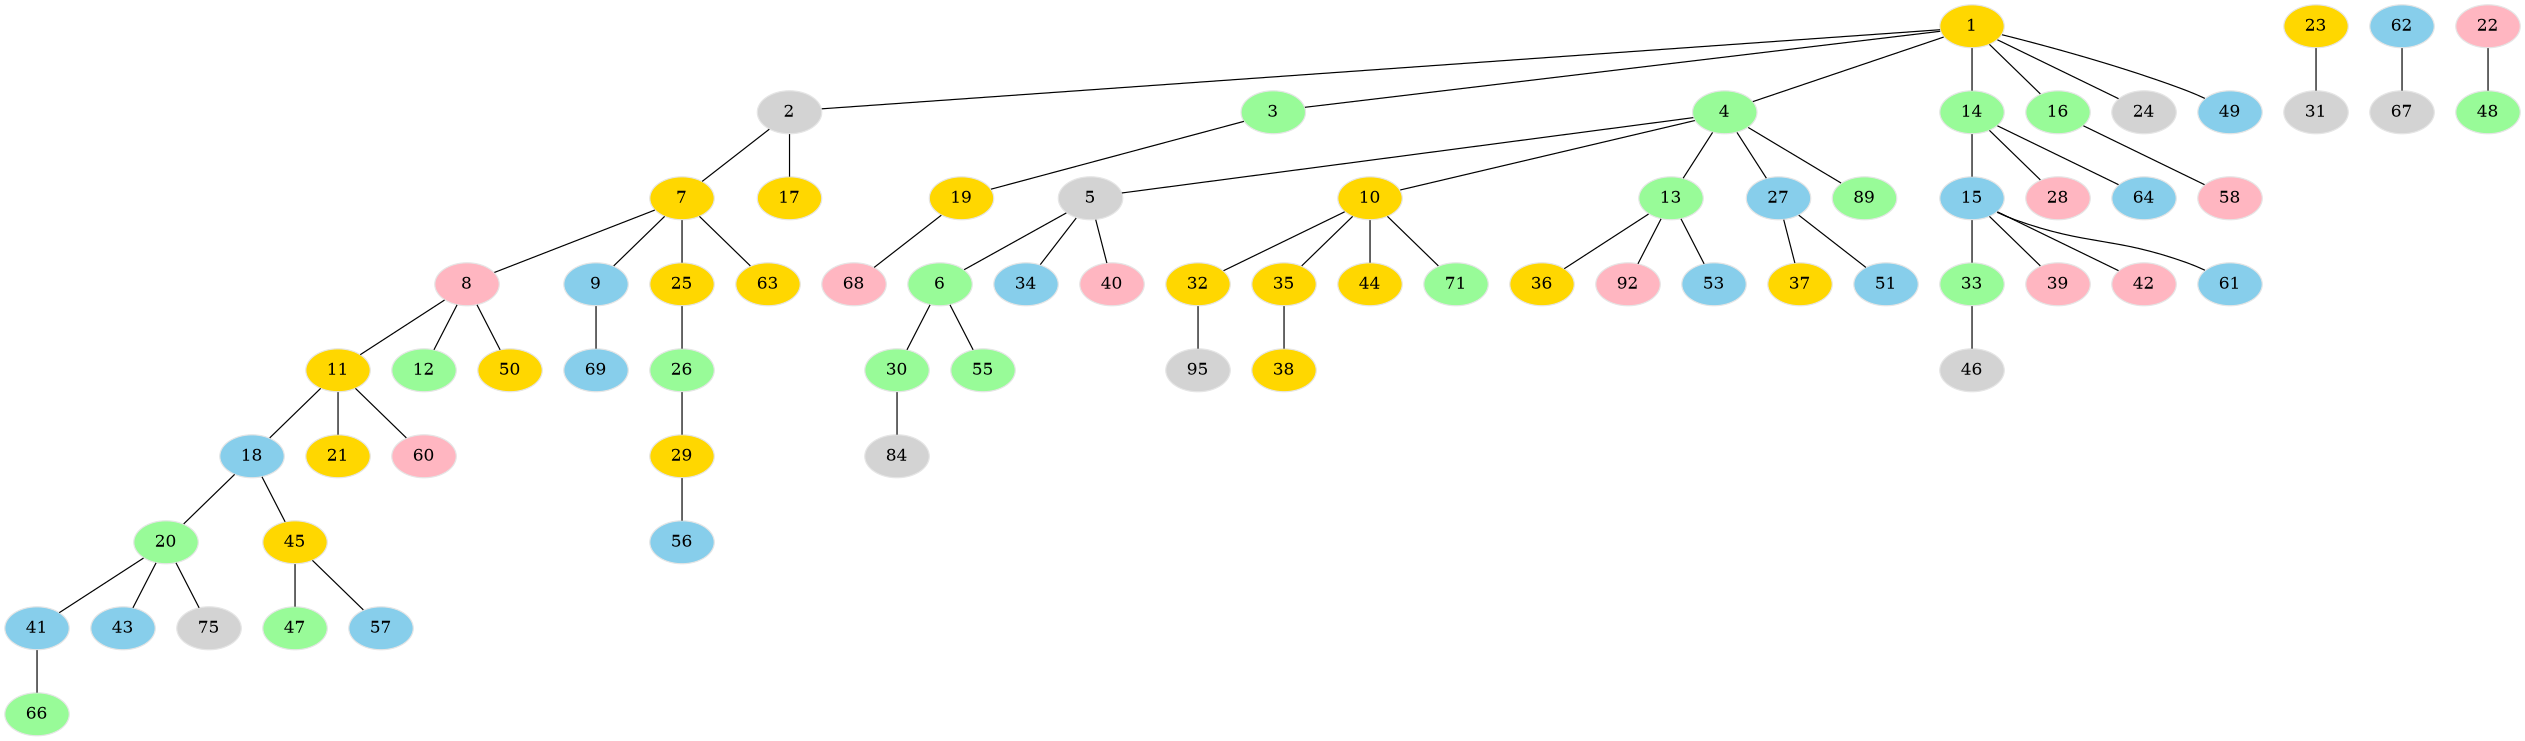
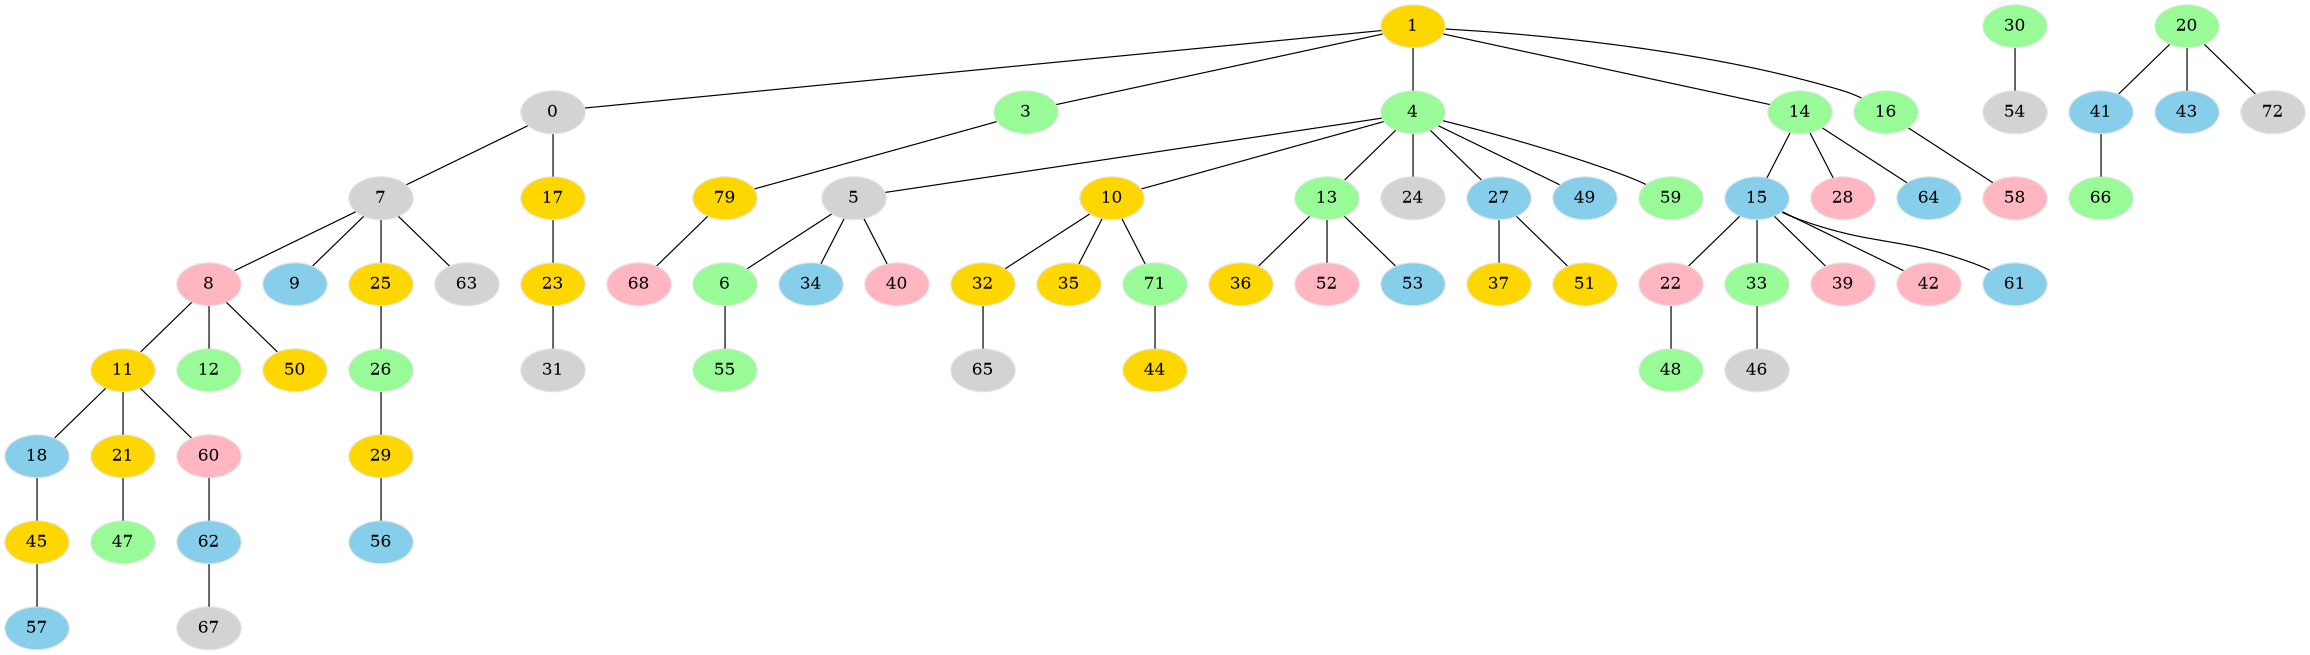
  graph {
    node [color=gray90 fillcolor=gold style=filled]
    1
-   2 [fillcolor=lightgrey]
+   2 [fillcolor=lightgrey label=0]
    3 [fillcolor=palegreen]
    4 [fillcolor=palegreen]
    14 [fillcolor=palegreen]
    16 [fillcolor=palegreen]
-   7
+   7 [fillcolor=lightgrey]
    17
-   19
+   19 [label=79]
    5 [fillcolor=lightgrey]
    10
    13 [fillcolor=palegreen]
    24 [fillcolor=lightgrey]
    27 [fillcolor=skyblue]
    49 [fillcolor=skyblue]
-   59 [fillcolor=palegreen label=89]
+   59 [fillcolor=palegreen]
    15 [fillcolor=skyblue]
    28 [fillcolor=lightpink]
    64 [fillcolor=skyblue]
    58 [fillcolor=lightpink]
    8 [fillcolor=lightpink]
    9 [fillcolor=skyblue]
    25
-   63
+   63 [fillcolor=lightgrey]
    23
    68 [fillcolor=lightpink]
    6 [fillcolor=palegreen]
    34 [fillcolor=skyblue]
    40 [fillcolor=lightpink]
    32
    35
    44
    71 [fillcolor=palegreen]
    36
-   52 [fillcolor=lightpink label=92]
+   52 [fillcolor=lightpink]
    53 [fillcolor=skyblue]
    37
-   51 [fillcolor=skyblue]
+   51
    30 [fillcolor=palegreen]
    55 [fillcolor=palegreen]
-   54 [fillcolor=lightgrey label=84]
+   54 [fillcolor=lightgrey]
    11
    12 [fillcolor=palegreen]
    50
-   69 [fillcolor=skyblue]
    26 [fillcolor=palegreen]
    18 [fillcolor=skyblue]
    21
    60 [fillcolor=lightpink]
-   65 [fillcolor=lightgrey label=95]
-   38
+   65 [fillcolor=lightgrey]
    20 [fillcolor=palegreen]
    45
    62 [fillcolor=skyblue]
    22 [fillcolor=lightpink]
    33 [fillcolor=palegreen]
    39 [fillcolor=lightpink]
    42 [fillcolor=lightpink]
    61 [fillcolor=skyblue]
    48 [fillcolor=palegreen]
    46 [fillcolor=lightgrey]
    31 [fillcolor=lightgrey]
    41 [fillcolor=skyblue]
    43 [fillcolor=skyblue]
-   72 [fillcolor=lightgrey label=75]
+   72 [fillcolor=lightgrey]
    47 [fillcolor=palegreen]
    57 [fillcolor=skyblue]
    66 [fillcolor=palegreen]
    29
    56 [fillcolor=skyblue]
    67 [fillcolor=lightgrey]
    1 -- 2
    1 -- 3
    1 -- 4
    1 -- 14
    1 -- 16
    2 -- 7
    2 -- 17
    3 -- 19
    4 -- 5
    4 -- 10
    4 -- 13
-   1 -- 24
+   4 -- 24
    4 -- 27
-   1 -- 49
+   4 -- 49
    4 -- 59
    14 -- 15
    14 -- 28
    14 -- 64
    16 -- 58
    7 -- 8
    7 -- 9
    7 -- 25
    7 -- 63
+   17 -- 23
    19 -- 68
    5 -- 6
    5 -- 34
    5 -- 40
    10 -- 32
    10 -- 35
-   10 -- 44
+   71 -- 44
    10 -- 71
    13 -- 36
    13 -- 52
    13 -- 53
    27 -- 37
    27 -- 51
+   15 -- 22
    15 -- 33
    15 -- 39
    15 -- 42
    15 -- 61
    8 -- 11
    8 -- 12
    8 -- 50
-   9 -- 69
    25 -- 26
    23 -- 31
-   6 -- 30
    6 -- 55
    32 -- 65
-   35 -- 38
    30 -- 54
    11 -- 18
    11 -- 21
    11 -- 60
    26 -- 29
-   18 -- 20
    18 -- 45
+   60 -- 62
    20 -- 41
    20 -- 43
    20 -- 72
-   45 -- 47
+   21 -- 47
    45 -- 57
    62 -- 67
    22 -- 48
    33 -- 46
    41 -- 66
    29 -- 56
  }
